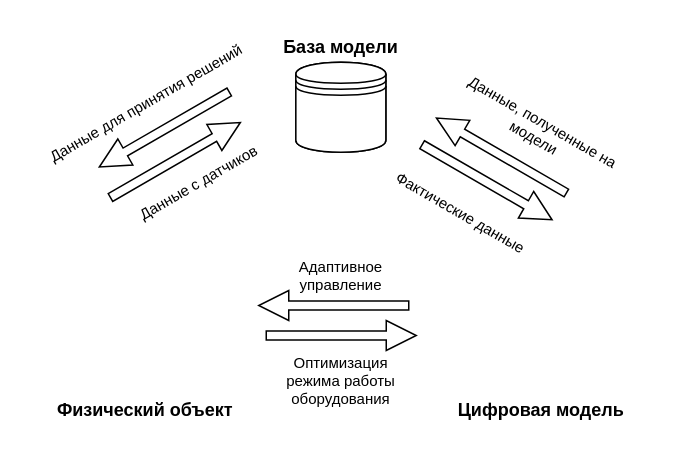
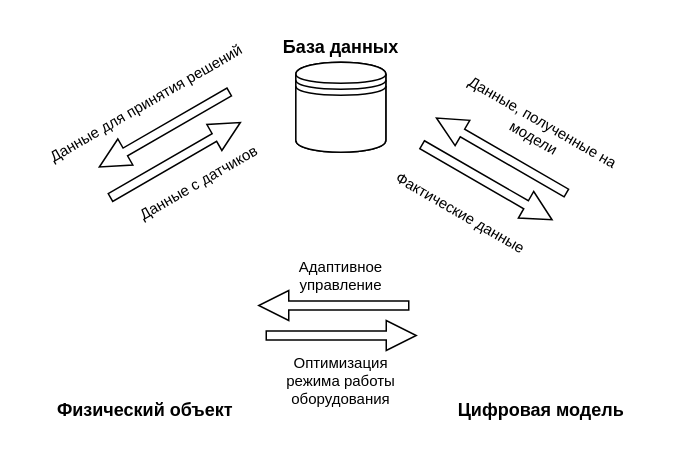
  <mxCell id="0" />
  <mxCell id="1" parent="0" />
  <mxCell id="2" value="" style="shape=datastore;whiteSpace=wrap;html=1;" parent="1" vertex="1"><mxGeometry x="196.73" y="40.83" width="60" height="60" as="geometry" /></mxCell>
  <mxCell id="3" value="" style="shape=singleArrow;direction=west;whiteSpace=wrap;html=1;rotation=0;" parent="1" vertex="1"><mxGeometry x="172" y="193" width="100" height="20" as="geometry" /></mxCell>
- <mxCell id="4" value="База модели" style="text;html=1;strokeColor=none;fillColor=none;align=center;verticalAlign=middle;whiteSpace=wrap;rounded=0;fontStyle=1" parent="1" vertex="1"><mxGeometry x="176.73" y="20.83" width="100" height="20" as="geometry" /></mxCell>
+ <mxCell id="4" value="База данных" style="text;html=1;strokeColor=none;fillColor=none;align=center;verticalAlign=middle;whiteSpace=wrap;rounded=0;fontStyle=1" parent="1" vertex="1"><mxGeometry x="176.73" y="20.83" width="100" height="20" as="geometry" /></mxCell>
  <mxCell id="5" value="" style="shape=singleArrow;direction=east;whiteSpace=wrap;html=1;rotation=0;" parent="1" vertex="1"><mxGeometry x="177" y="213" width="100" height="20" as="geometry" /></mxCell>
  <mxCell id="6" value="" style="shape=singleArrow;direction=north;whiteSpace=wrap;html=1;rotation=60;" parent="1" vertex="1"><mxGeometry x="106.44" y="56" width="20" height="100" as="geometry" /></mxCell>
  <mxCell id="7" value="" style="shape=singleArrow;direction=north;whiteSpace=wrap;html=1;rotation=-60;" parent="1" vertex="1"><mxGeometry x="324" y="53" width="19.56" height="100" as="geometry" /></mxCell>
  <mxCell id="8" value="" style="shape=singleArrow;direction=south;whiteSpace=wrap;html=1;rotation=-60;" parent="1" vertex="1"><mxGeometry x="314" y="70.83" width="20.44" height="100" as="geometry" /></mxCell>
  <mxCell id="9" value="Данные для принятия решений" style="text;html=1;strokeColor=none;fillColor=none;align=center;verticalAlign=middle;whiteSpace=wrap;rounded=0;rotation=-30;fontSize=10;" parent="1" vertex="1"><mxGeometry x="22" y="53" width="150" height="30" as="geometry" /></mxCell>
  <mxCell id="10" value="Адаптивное управление" style="text;html=1;strokeColor=none;fillColor=none;align=center;verticalAlign=middle;whiteSpace=wrap;rounded=0;rotation=0;direction=west;fontSize=10;" parent="1" vertex="1"><mxGeometry x="187" y="173" width="80" height="20" as="geometry" /></mxCell>
  <mxCell id="11" value="Оптимизация режима работы оборудования" style="text;html=1;strokeColor=none;fillColor=none;align=center;verticalAlign=middle;whiteSpace=wrap;rounded=0;rotation=0;direction=west;fontSize=10;" parent="1" vertex="1"><mxGeometry x="187" y="243" width="80" height="20" as="geometry" /></mxCell>
  <mxCell id="12" value="Данные, полученные на модели" style="text;html=1;strokeColor=none;fillColor=none;align=center;verticalAlign=middle;whiteSpace=wrap;rounded=0;rotation=30;flipV=1;flipH=1;fontSize=10;" parent="1" vertex="1"><mxGeometry x="284" y="70.83" width="150" height="30" as="geometry" /></mxCell>
  <mxCell id="13" value="" style="shape=image;verticalLabelPosition=bottom;labelBackgroundColor=default;verticalAlign=top;aspect=fixed;imageAspect=0;image=https://static.turbosquid.com/Preview/2019/01/23__01_16_02/complex3dmodelwithshearerloader1.jpg61E9D42A-FA9E-46B9-BD13-3F04E4DED708Default.jpg;" parent="1" vertex="1"><mxGeometry x="292.99" y="163" width="146.67" height="110" as="geometry" /></mxCell>
  <mxCell id="14" value="Цифровая модель" style="text;html=1;strokeColor=none;fillColor=none;align=center;verticalAlign=middle;whiteSpace=wrap;rounded=0;rotation=0;direction=west;fontStyle=1" parent="1" vertex="1"><mxGeometry x="287.34" y="263" width="146.66" height="20" as="geometry" /></mxCell>
  <mxCell id="15" value="" style="shape=image;verticalLabelPosition=bottom;labelBackgroundColor=default;verticalAlign=top;aspect=fixed;imageAspect=0;image=https://www.e-mj.com/wp-content/uploads/2020/03/1-Eickhoff-SL-900-shearer-loader.jpg;" parent="1" vertex="1"><mxGeometry x="20" y="170.83" width="138.12" height="92.17" as="geometry" /></mxCell>
  <mxCell id="16" value="Физический объект" style="text;html=1;strokeColor=none;fillColor=none;align=center;verticalAlign=middle;whiteSpace=wrap;rounded=0;rotation=0;direction=west;fontStyle=1" parent="1" vertex="1"><mxGeometry x="22.73" y="263" width="146.66" height="20" as="geometry" /></mxCell>
  <mxCell id="17" value="" style="shape=datastore;whiteSpace=wrap;html=1;" parent="1" vertex="1"><mxGeometry x="196.73" y="40.83" width="60" height="60" as="geometry" /></mxCell>
  <mxCell id="18" value="" style="shape=singleArrow;direction=south;whiteSpace=wrap;html=1;rotation=60;" parent="1" vertex="1"><mxGeometry x="99.02" y="35.66" width="20" height="100" as="geometry" /></mxCell>
  <mxCell id="19" value="Данные с датчиков&lt;br style=&quot;font-size: 10px;&quot;&gt;" style="text;html=1;strokeColor=none;fillColor=none;align=center;verticalAlign=middle;whiteSpace=wrap;rounded=0;rotation=-30;fontSize=10;" parent="1" vertex="1"><mxGeometry x="57" y="105.83" width="150" height="30" as="geometry" /></mxCell>
  <mxCell id="20" value="Фактические данные" style="text;html=1;strokeColor=none;fillColor=none;align=center;verticalAlign=middle;whiteSpace=wrap;rounded=0;rotation=30;flipV=1;flipH=1;fontSize=10;" parent="1" vertex="1"><mxGeometry x="256.73" y="126" width="100" height="30" as="geometry" /></mxCell>
